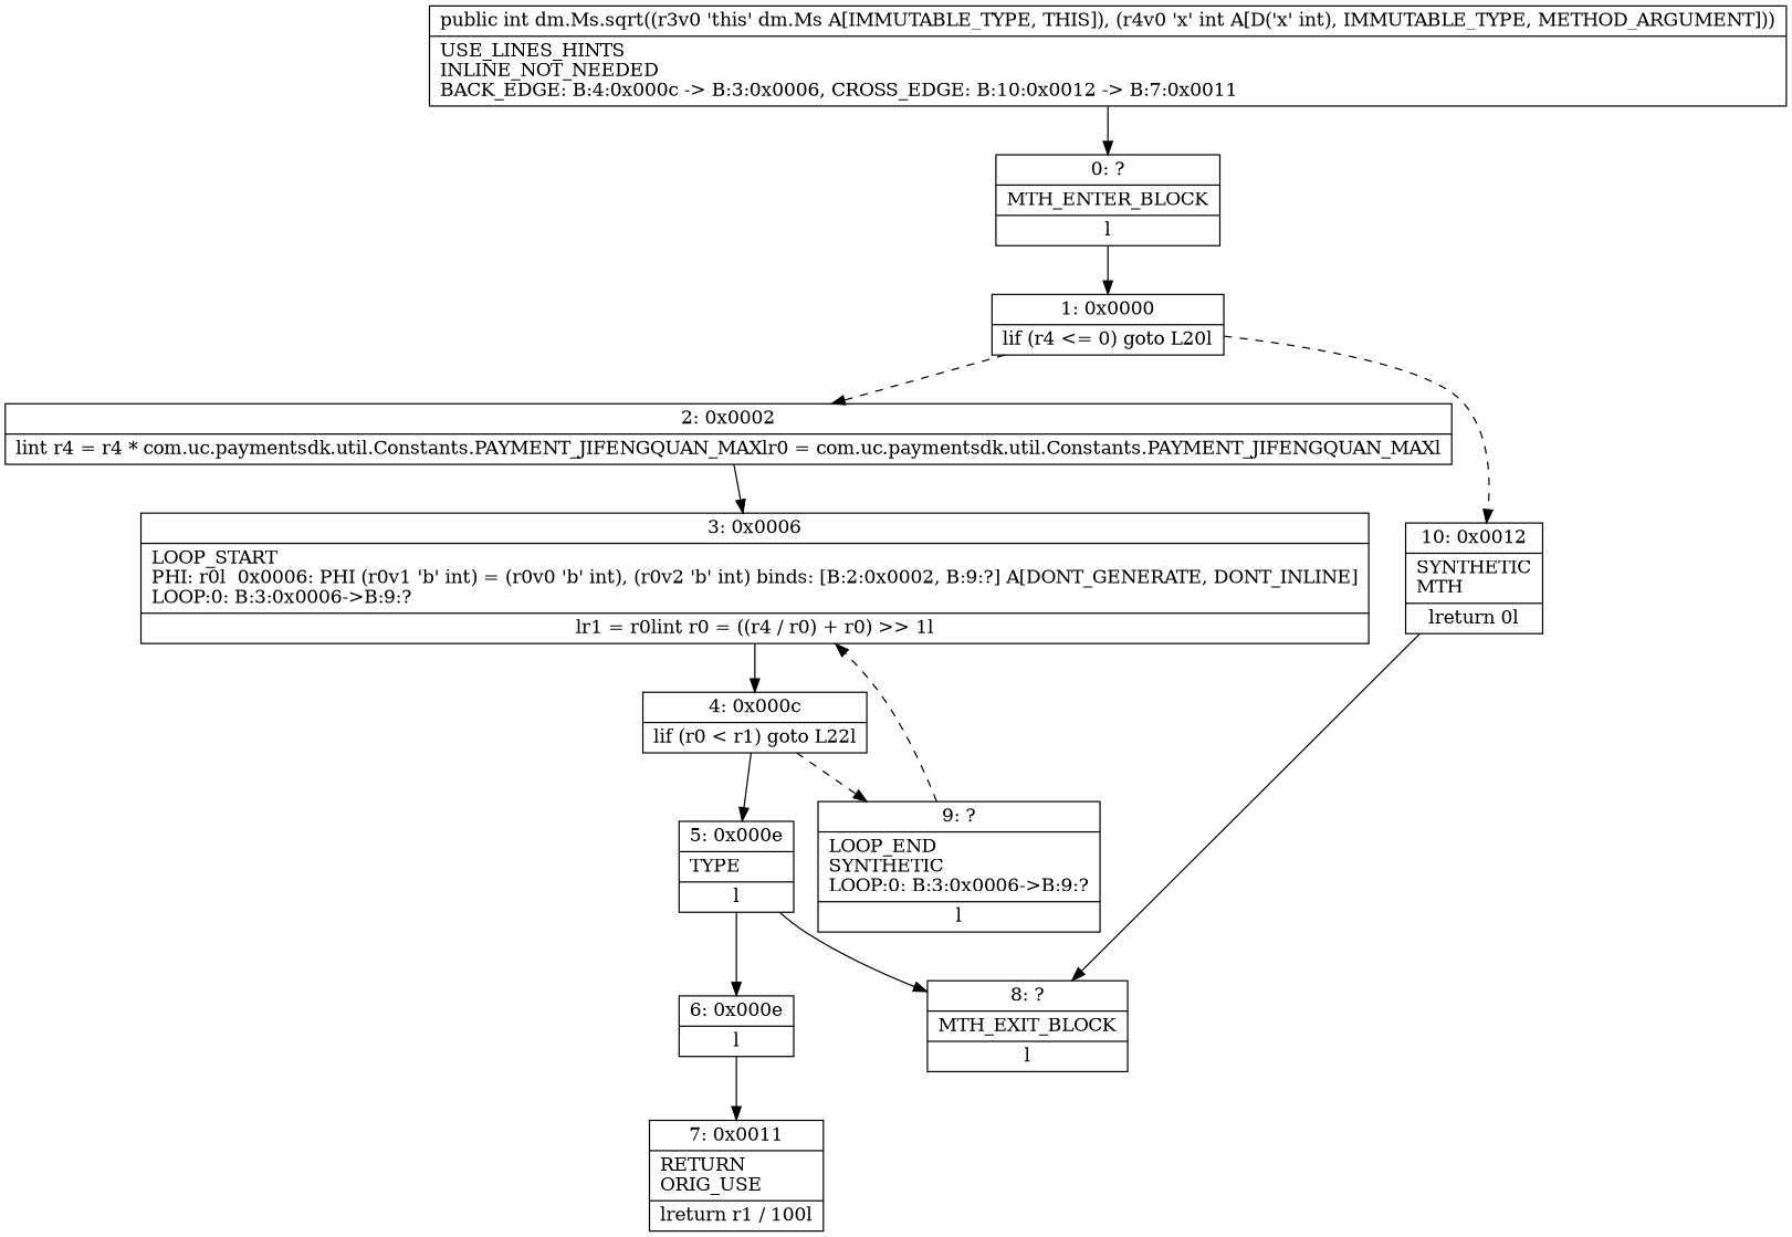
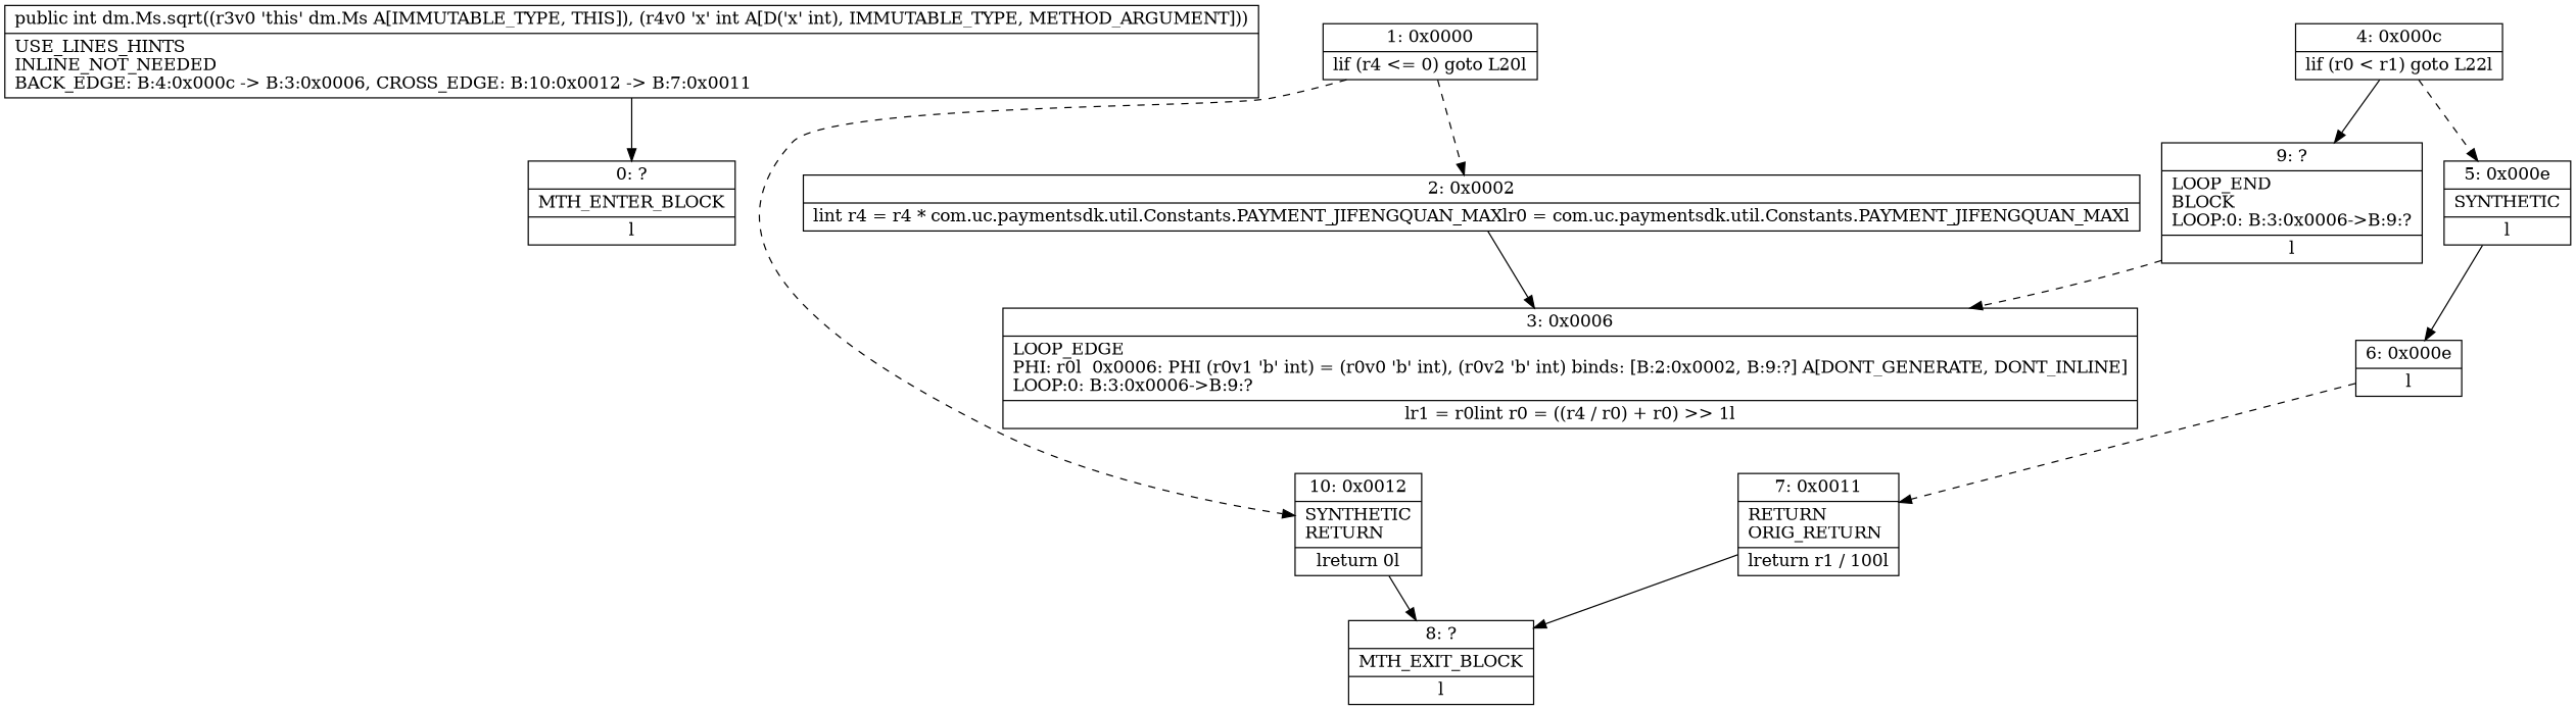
  digraph {
    node [shape=record]
    n1 [label="{0\:\ ?|MTH_ENTER_BLOCK\l|l}"]
    n2 [label="{1\:\ 0x0000|lif (r4 \<= 0) goto L20l}"]
    n3 [label="{2\:\ 0x0002|lint r4 = r4 * com.uc.paymentsdk.util.Constants.PAYMENT_JIFENGQUAN_MAXlr0 = com.uc.paymentsdk.util.Constants.PAYMENT_JIFENGQUAN_MAXl}"]
-   n4 [label="{10\:\ 0x0012|SYNTHETIC\lMTH\l|lreturn 0l}"]
-   n5 [label="{3\:\ 0x0006|LOOP_START\lPHI: r0l  0x0006: PHI (r0v1 'b' int) = (r0v0 'b' int), (r0v2 'b' int) binds: [B:2:0x0002, B:9:?] A[DONT_GENERATE, DONT_INLINE]\lLOOP:0: B:3:0x0006\-\>B:9:?\l|lr1 = r0lint r0 = ((r4 \/ r0) + r0) \>\> 1l}"]
+   n4 [label="{10\:\ 0x0012|SYNTHETIC\lRETURN\l|lreturn 0l}"]
+   n5 [label="{3\:\ 0x0006|LOOP_EDGE\lPHI: r0l  0x0006: PHI (r0v1 'b' int) = (r0v0 'b' int), (r0v2 'b' int) binds: [B:2:0x0002, B:9:?] A[DONT_GENERATE, DONT_INLINE]\lLOOP:0: B:3:0x0006\-\>B:9:?\l|lr1 = r0lint r0 = ((r4 \/ r0) + r0) \>\> 1l}"]
    n6 [label="{8\:\ ?|MTH_EXIT_BLOCK\l|l}"]
    n7 [label="{4\:\ 0x000c|lif (r0 \< r1) goto L22l}"]
-   n8 [label="{5\:\ 0x000e|TYPE\l|l}"]
-   n9 [label="{9\:\ ?|LOOP_END\lSYNTHETIC\lLOOP:0: B:3:0x0006\-\>B:9:?\l|l}"]
+   n8 [label="{5\:\ 0x000e|SYNTHETIC\l|l}"]
+   n9 [label="{9\:\ ?|LOOP_END\lBLOCK\lLOOP:0: B:3:0x0006\-\>B:9:?\l|l}"]
    n10 [label="{6\:\ 0x000e|l}"]
-   n11 [label="{7\:\ 0x0011|RETURN\lORIG_USE\l|lreturn r1 \/ 100l}"]
+   n11 [label="{7\:\ 0x0011|RETURN\lORIG_RETURN\l|lreturn r1 \/ 100l}"]
    n12 [label="{public int dm.Ms.sqrt((r3v0 'this' dm.Ms A[IMMUTABLE_TYPE, THIS]), (r4v0 'x' int A[D('x' int), IMMUTABLE_TYPE, METHOD_ARGUMENT]))  | USE_LINES_HINTS\lINLINE_NOT_NEEDED\lBACK_EDGE: B:4:0x000c \-\> B:3:0x0006, CROSS_EDGE: B:10:0x0012 \-\> B:7:0x0011\l}"]
-   n1 -> n2
    n2 -> n3 [style=dashed]
    n2 -> n4 [style=dashed]
    n3 -> n5
    n4 -> n6
-   n5 -> n7
-   n7 -> n8 [style=solid]
-   n7 -> n9 [style=dashed]
+   n7 -> n8 [style=dashed]
+   n7 -> n9
    n8 -> n10
    n9 -> n5 [style=dashed]
-   n10 -> n11
-   n8 -> n6
+   n10 -> n11 [style=dashed]
+   n11 -> n6
    n12 -> n1
  }
